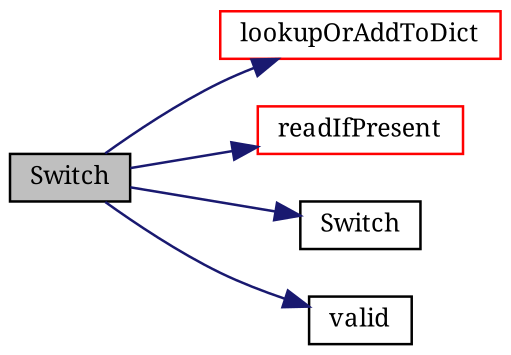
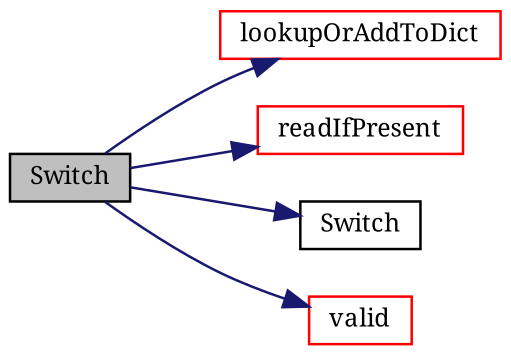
  digraph {
    fontname="Noto Serif"
    rankdir=LR
    node [color=black fontname="Noto Serif" fontsize=10 shape=record]
    edge [color=midnightblue fontname="Noto Serif" fontsize=10 labelfontname=Helvetica labelfontsize=10 style=solid]
    n1 [fillcolor=grey75 fontcolor=black height=0.2 label=Switch style=filled width=0.4]
    n2 [color=red height=0.2 label=lookupOrAddToDict width=0.4]
    n3 [color=red height=0.2 label=readIfPresent width=0.4]
    n4 [height=0.2 label=Switch width=0.4]
-   n5 [height=0.2 label=valid width=0.4]
+   n5 [color=red height=0.2 label=valid width=0.4]
    n1 -> n2
    n1 -> n3
    n1 -> n4
    n1 -> n5
  }
